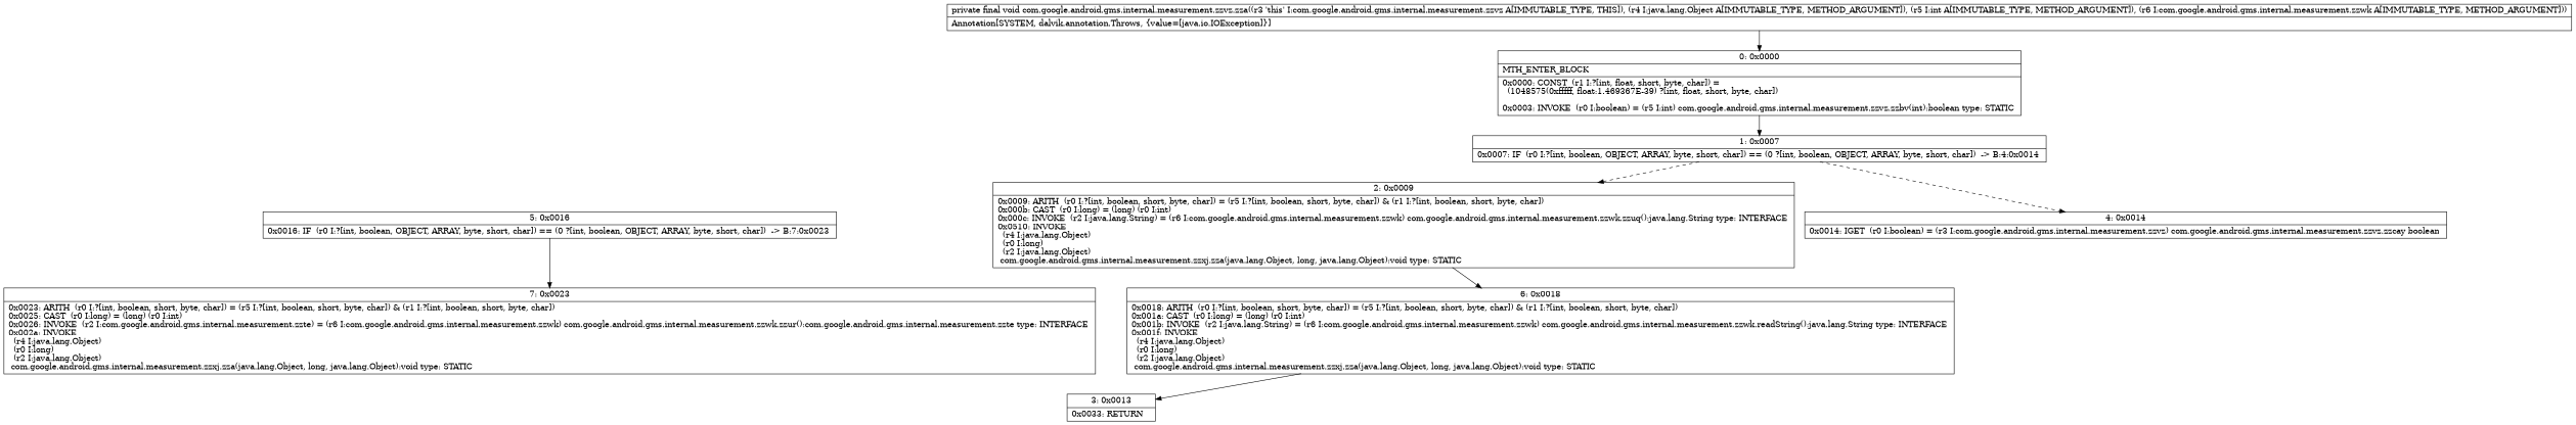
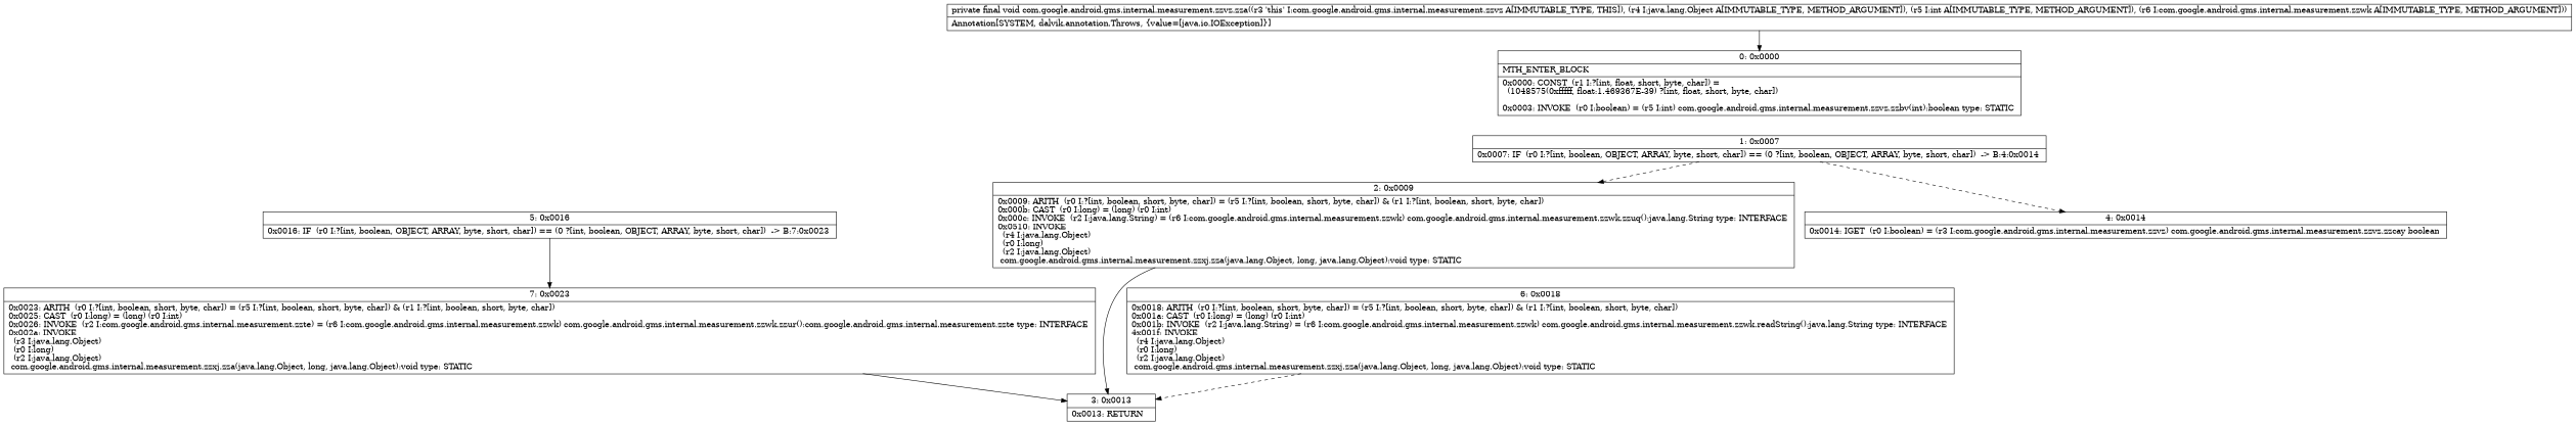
  digraph {
    node [shape=record]
    n1 [label="{0\:\ 0x0000|MTH_ENTER_BLOCK\l|0x0000: CONST  (r1 I:?[int, float, short, byte, char]) = \l  (1048575(0xfffff, float:1.469367E\-39) ?[int, float, short, byte, char])\l \l0x0003: INVOKE  (r0 I:boolean) = (r5 I:int) com.google.android.gms.internal.measurement.zzvz.zzbv(int):boolean type: STATIC \l}"]
    n2 [label="{1\:\ 0x0007|0x0007: IF  (r0 I:?[int, boolean, OBJECT, ARRAY, byte, short, char]) == (0 ?[int, boolean, OBJECT, ARRAY, byte, short, char])  \-\> B:4:0x0014 \l}"]
    n3 [label="{2\:\ 0x0009|0x0009: ARITH  (r0 I:?[int, boolean, short, byte, char]) = (r5 I:?[int, boolean, short, byte, char]) & (r1 I:?[int, boolean, short, byte, char]) \l0x000b: CAST  (r0 I:long) = (long) (r0 I:int) \l0x000c: INVOKE  (r2 I:java.lang.String) = (r6 I:com.google.android.gms.internal.measurement.zzwk) com.google.android.gms.internal.measurement.zzwk.zzuq():java.lang.String type: INTERFACE \l0x0510: INVOKE  \l  (r4 I:java.lang.Object)\l  (r0 I:long)\l  (r2 I:java.lang.Object)\l com.google.android.gms.internal.measurement.zzxj.zza(java.lang.Object, long, java.lang.Object):void type: STATIC \l}"]
    n4 [label="{4\:\ 0x0014|0x0014: IGET  (r0 I:boolean) = (r3 I:com.google.android.gms.internal.measurement.zzvz) com.google.android.gms.internal.measurement.zzvz.zzcay boolean \l}"]
-   n5 [label="{3\:\ 0x0013|0x0033: RETURN   \l}"]
+   n5 [label="{3\:\ 0x0013|0x0013: RETURN   \l}"]
    n6 [label="{5\:\ 0x0016|0x0016: IF  (r0 I:?[int, boolean, OBJECT, ARRAY, byte, short, char]) == (0 ?[int, boolean, OBJECT, ARRAY, byte, short, char])  \-\> B:7:0x0023 \l}"]
-   n7 [label="{7\:\ 0x0023|0x0023: ARITH  (r0 I:?[int, boolean, short, byte, char]) = (r5 I:?[int, boolean, short, byte, char]) & (r1 I:?[int, boolean, short, byte, char]) \l0x0025: CAST  (r0 I:long) = (long) (r0 I:int) \l0x0026: INVOKE  (r2 I:com.google.android.gms.internal.measurement.zzte) = (r6 I:com.google.android.gms.internal.measurement.zzwk) com.google.android.gms.internal.measurement.zzwk.zzur():com.google.android.gms.internal.measurement.zzte type: INTERFACE \l0x002a: INVOKE  \l  (r4 I:java.lang.Object)\l  (r0 I:long)\l  (r2 I:java.lang.Object)\l com.google.android.gms.internal.measurement.zzxj.zza(java.lang.Object, long, java.lang.Object):void type: STATIC \l}"]
-   n8 [label="{6\:\ 0x0018|0x0018: ARITH  (r0 I:?[int, boolean, short, byte, char]) = (r5 I:?[int, boolean, short, byte, char]) & (r1 I:?[int, boolean, short, byte, char]) \l0x001a: CAST  (r0 I:long) = (long) (r0 I:int) \l0x001b: INVOKE  (r2 I:java.lang.String) = (r6 I:com.google.android.gms.internal.measurement.zzwk) com.google.android.gms.internal.measurement.zzwk.readString():java.lang.String type: INTERFACE \l0x001f: INVOKE  \l  (r4 I:java.lang.Object)\l  (r0 I:long)\l  (r2 I:java.lang.Object)\l com.google.android.gms.internal.measurement.zzxj.zza(java.lang.Object, long, java.lang.Object):void type: STATIC \l}"]
+   n7 [label="{7\:\ 0x0023|0x0023: ARITH  (r0 I:?[int, boolean, short, byte, char]) = (r5 I:?[int, boolean, short, byte, char]) & (r1 I:?[int, boolean, short, byte, char]) \l0x0025: CAST  (r0 I:long) = (long) (r0 I:int) \l0x0026: INVOKE  (r2 I:com.google.android.gms.internal.measurement.zzte) = (r6 I:com.google.android.gms.internal.measurement.zzwk) com.google.android.gms.internal.measurement.zzwk.zzur():com.google.android.gms.internal.measurement.zzte type: INTERFACE \l0x002a: INVOKE  \l  (r3 I:java.lang.Object)\l  (r0 I:long)\l  (r2 I:java.lang.Object)\l com.google.android.gms.internal.measurement.zzxj.zza(java.lang.Object, long, java.lang.Object):void type: STATIC \l}"]
+   n8 [label="{6\:\ 0x0018|0x0018: ARITH  (r0 I:?[int, boolean, short, byte, char]) = (r5 I:?[int, boolean, short, byte, char]) & (r1 I:?[int, boolean, short, byte, char]) \l0x001a: CAST  (r0 I:long) = (long) (r0 I:int) \l0x001b: INVOKE  (r2 I:java.lang.String) = (r6 I:com.google.android.gms.internal.measurement.zzwk) com.google.android.gms.internal.measurement.zzwk.readString():java.lang.String type: INTERFACE \l4x001f: INVOKE  \l  (r4 I:java.lang.Object)\l  (r0 I:long)\l  (r2 I:java.lang.Object)\l com.google.android.gms.internal.measurement.zzxj.zza(java.lang.Object, long, java.lang.Object):void type: STATIC \l}"]
    n9 [label="{private final void com.google.android.gms.internal.measurement.zzvz.zza((r3 'this' I:com.google.android.gms.internal.measurement.zzvz A[IMMUTABLE_TYPE, THIS]), (r4 I:java.lang.Object A[IMMUTABLE_TYPE, METHOD_ARGUMENT]), (r5 I:int A[IMMUTABLE_TYPE, METHOD_ARGUMENT]), (r6 I:com.google.android.gms.internal.measurement.zzwk A[IMMUTABLE_TYPE, METHOD_ARGUMENT]))  | Annotation[SYSTEM, dalvik.annotation.Throws, \{value=[java.io.IOException]\}]\l}"]
-   n1 -> n2
    n2 -> n3 [style=dashed]
    n2 -> n4 [style=dashed]
-   n3 -> n8
+   n3 -> n5
    n6 -> n7
-   n8 -> n5
+   n7 -> n5
+   n8 -> n5 [style=dashed]
    n9 -> n1
  }
